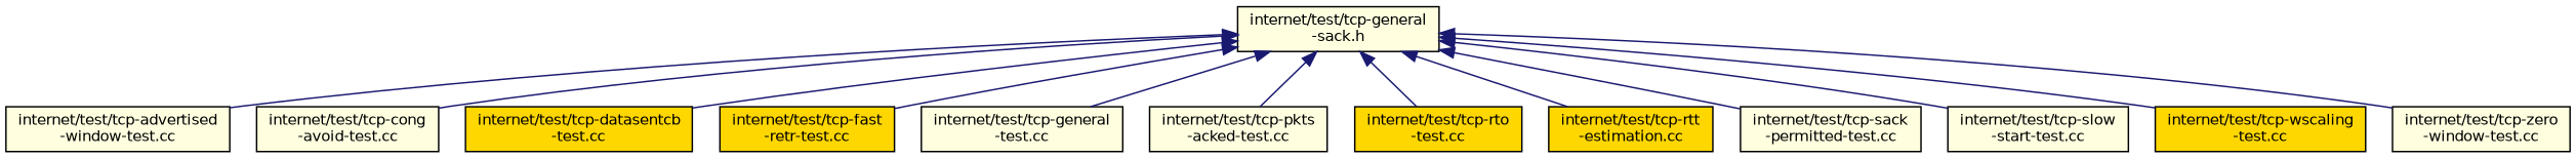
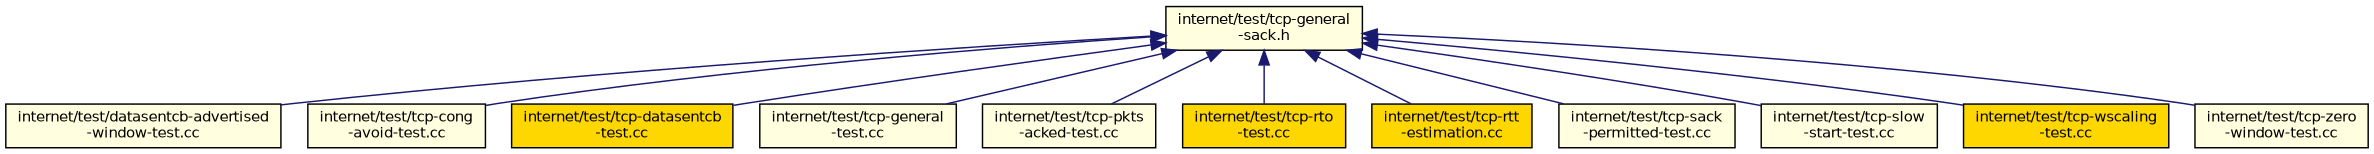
  digraph {
    node [color=black fillcolor=lightyellow fontname=Helvetica fontsize=10 shape=record style=filled]
    edge [color=midnightblue dir=back fontname=Helvetica fontsize=10 labelfontname=Helvetica labelfontsize=10 style=solid]
    n1 [fontcolor=black height=0.2 label="internet/test/tcp-general\l-sack.h" width=0.4]
-   n2 [height=0.2 label="internet/test/tcp-advertised\l-window-test.cc" width=0.4]
+   n2 [height=0.2 label="internet/test/datasentcb-advertised\l-window-test.cc" width=0.4]
    n3 [height=0.2 label="internet/test/tcp-cong\l-avoid-test.cc" width=0.4]
    n4 [fillcolor=gold height=0.2 label="internet/test/tcp-datasentcb\l-test.cc" width=0.4]
-   n5 [fillcolor=gold height=0.2 label="internet/test/tcp-fast\l-retr-test.cc" width=0.4]
    n6 [height=0.2 label="internet/test/tcp-general\l-test.cc" width=0.4]
    n7 [height=0.2 label="internet/test/tcp-pkts\l-acked-test.cc" width=0.4]
    n8 [fillcolor=gold height=0.2 label="internet/test/tcp-rto\l-test.cc" width=0.4]
    n9 [fillcolor=gold height=0.2 label="internet/test/tcp-rtt\l-estimation.cc" width=0.4]
    n10 [height=0.2 label="internet/test/tcp-sack\l-permitted-test.cc" width=0.4]
    n11 [height=0.2 label="internet/test/tcp-slow\l-start-test.cc" width=0.4]
    n12 [fillcolor=gold height=0.2 label="internet/test/tcp-wscaling\l-test.cc" width=0.4]
    n13 [height=0.2 label="internet/test/tcp-zero\l-window-test.cc" width=0.4]
    n1 -> n2
    n1 -> n3
    n1 -> n4
-   n1 -> n5
    n1 -> n6
    n1 -> n7
    n1 -> n8
    n1 -> n9
    n1 -> n10
    n1 -> n11
    n1 -> n12
    n1 -> n13
  }
